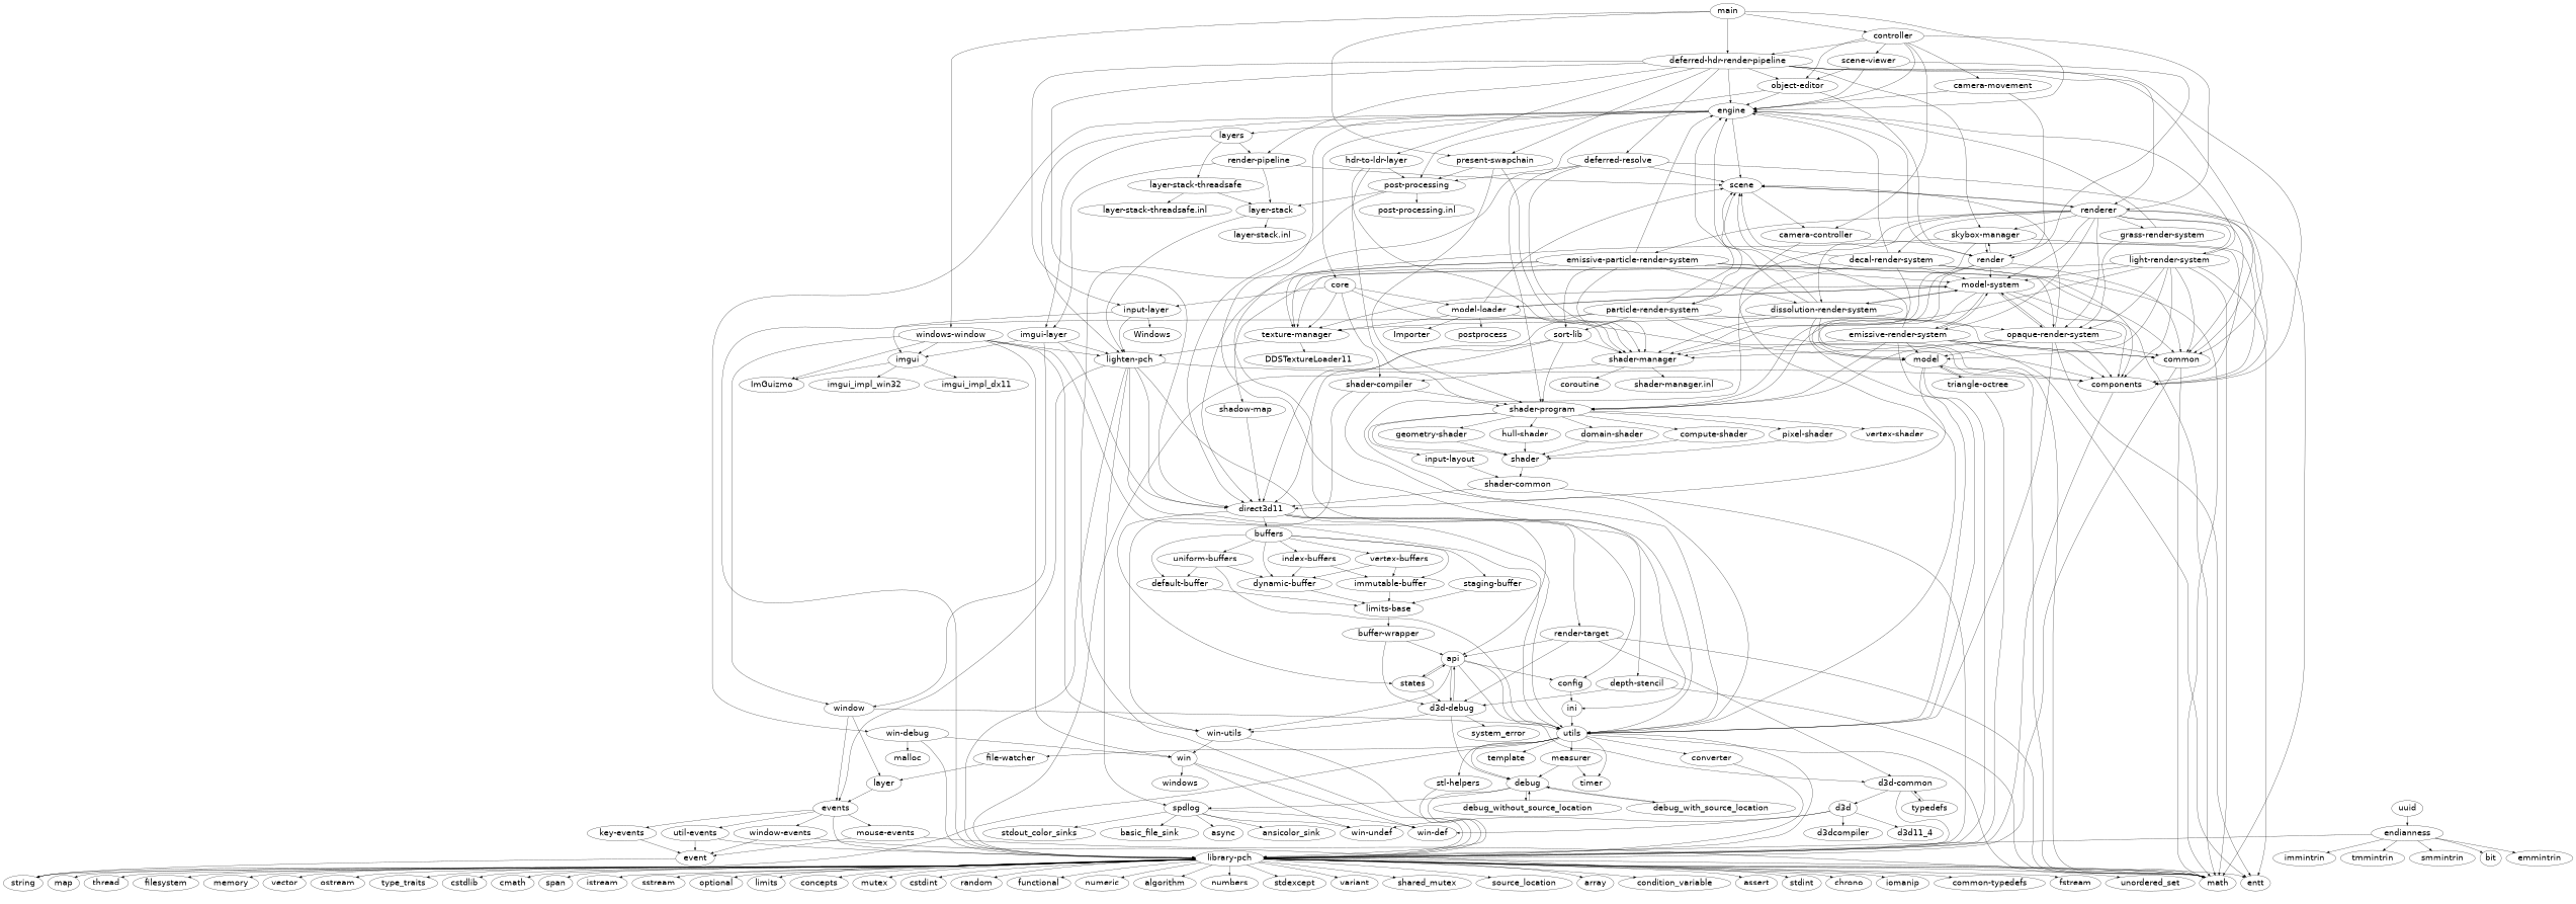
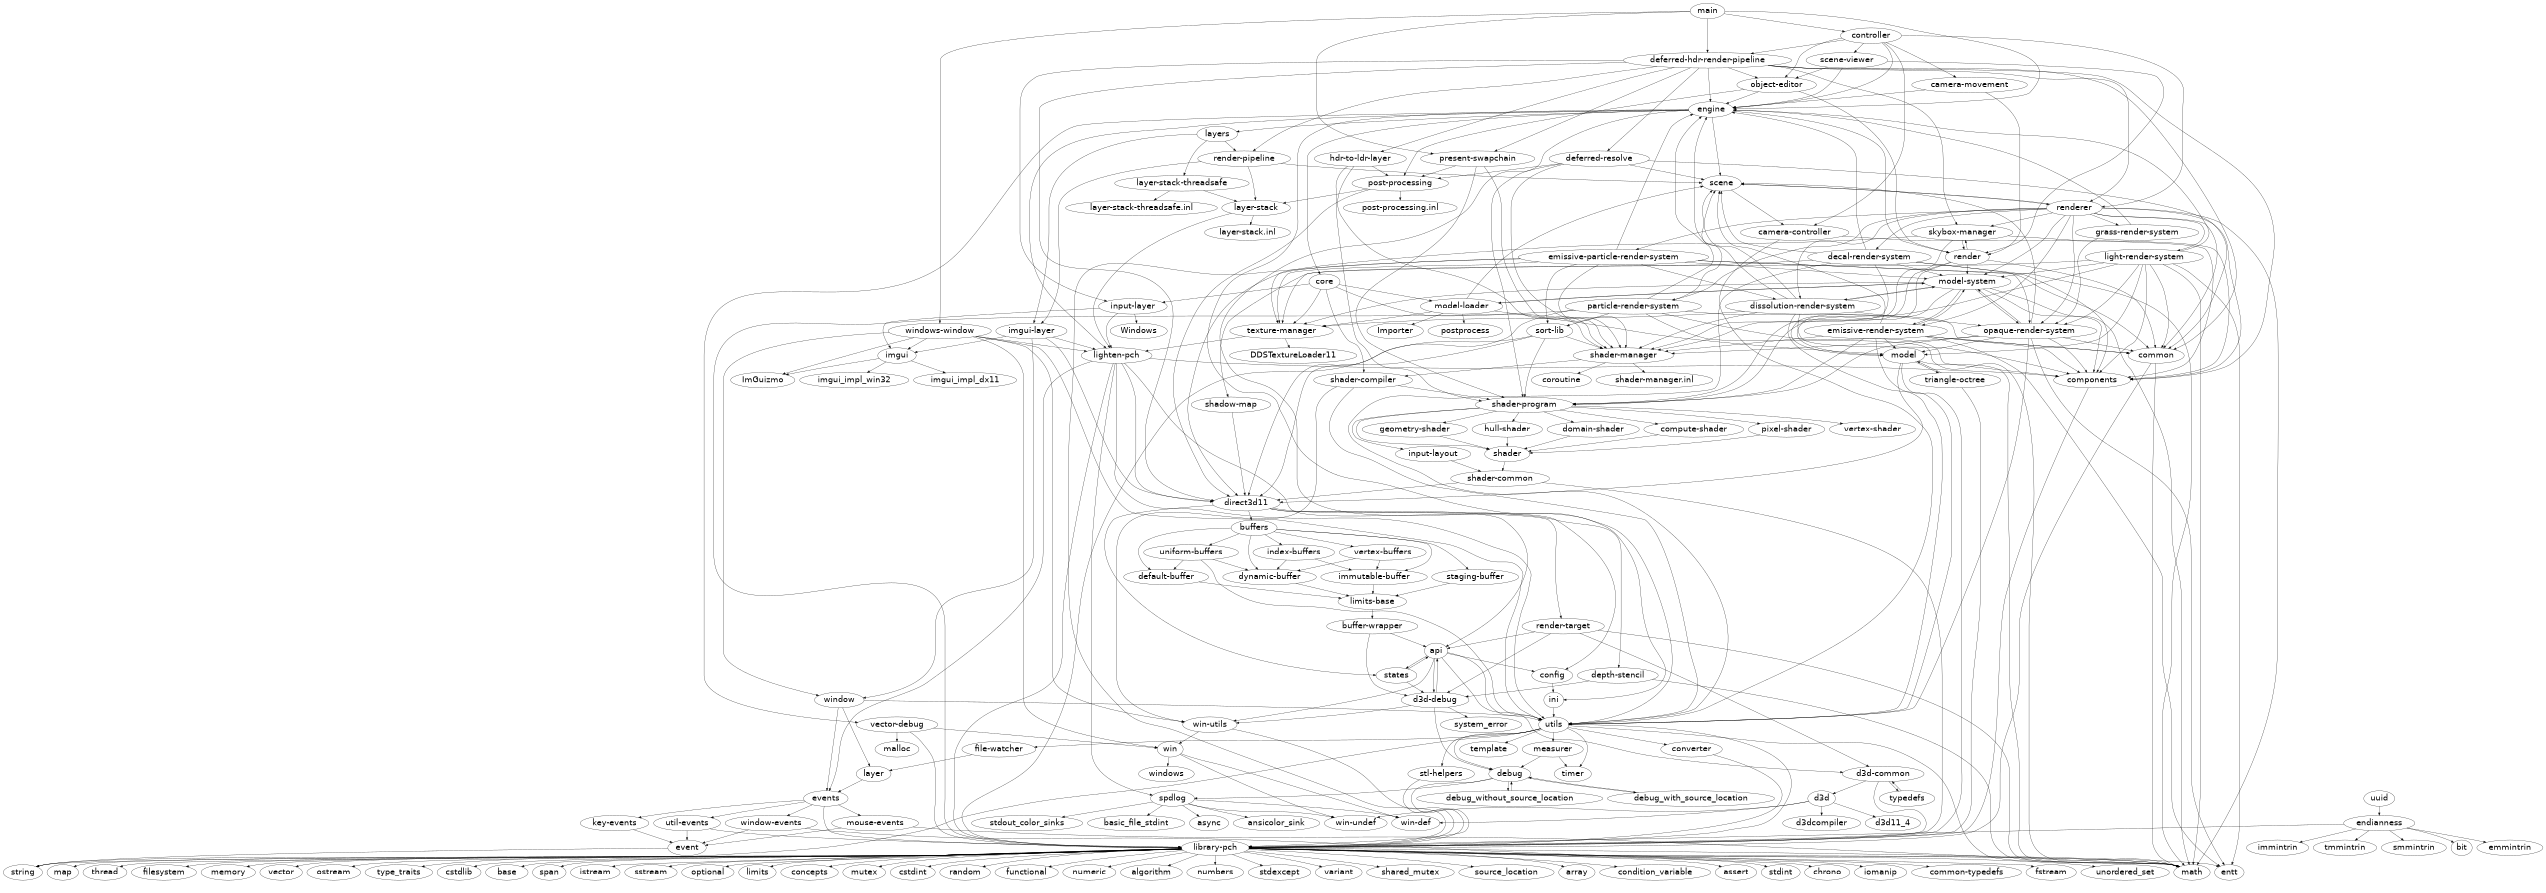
  digraph {
    clusterrank=local
    fontname=Helvetica
    fontsize=32
    node [fontname=Helvetica fontsize=32]
    components
    "library-pch"
    string
    entt
    chrono
    iomanip
    math
    "common-typedefs"
    fstream
    unordered_set
    map
    thread
    filesystem
    memory
    vector
    ostream
    type_traits
    cstdlib
-   cmath
+   cmath [label=base]
    span
    istream
    sstream
    optional
    limits
    concepts
    mutex
    cstdint
    random
    functional
    numeric
    algorithm
    numbers
    stdexcept
    variant
    shared_mutex
    source_location
    array
    condition_variable
    assert
    stdint
    "input-layer"
    "lighten-pch"
    imgui
    Windows
    direct3d11
    utils
    events
    spdlog
    config
    ImGuizmo
    imgui_impl_win32
    imgui_impl_dx11
    api
    buffers
    "render-target"
    states
    "depth-stencil"
    debug
    "file-watcher"
    "stl-helpers"
    measurer
    timer
    converter
    template
    "util-events"
    "mouse-events"
    "key-events"
    "window-events"
    "win-undef"
    "win-def"
    async
    ansicolor_sink
    stdout_color_sinks
-   basic_file_sink
+   basic_file_sink [label=basic_file_stdint]
    ini
    "model-system"
    "emissive-render-system"
    model
    "opaque-render-system"
    "dissolution-render-system"
    "texture-manager"
    "model-loader"
    "shader-manager"
    scene
    "shader-program"
    common
    "triangle-octree"
    engine
    DDSTextureLoader11
    Importer
    postprocess
    "shader-compiler"
    "shader-manager.inl"
    coroutine
    renderer
    "camera-controller"
    "pixel-shader"
    shader
    "input-layout"
    "geometry-shader"
    "hull-shader"
    "domain-shader"
    "vertex-shader"
    "compute-shader"
    "emissive-particle-render-system"
    "sort-lib"
-   "win-debug"
+   "win-debug" [label="vector-debug"]
    layers
    core
    render
    "win-utils"
    "d3d-common"
    "d3d-debug"
    "staging-buffer"
    "dynamic-buffer"
    "immutable-buffer"
    "index-buffers"
    "uniform-buffers"
    "default-buffer"
    "vertex-buffers"
    d3d
    typedefs
    win
    system_error
    endianness
    tmmintrin
    smmintrin
    bit
    emmintrin
    immintrin
    malloc
    windows
    "render-pipeline"
    "imgui-layer"
    "layer-stack-threadsafe"
    "layer-stack"
    window
    "layer-stack-threadsafe.inl"
    "layer-stack.inl"
    debug_without_source_location
    debug_with_source_location
    layer
    "light-render-system"
    "shadow-map"
    n145 [label="limits-base"]
    "buffer-wrapper"
    "shader-common"
    "skybox-manager"
    "decal-render-system"
    "particle-render-system"
    "grass-render-system"
    event
    "windows-window"
    d3d11_4
    d3dcompiler
    main
    "present-swapchain"
    controller
    "deferred-hdr-render-pipeline"
    "post-processing"
    "scene-viewer"
    "object-editor"
    "camera-movement"
    "deferred-resolve"
    "hdr-to-ldr-layer"
    "post-processing.inl"
    uuid
    components -> "library-pch"
    "library-pch" -> string
    "library-pch" -> entt
    "library-pch" -> chrono
    "library-pch" -> iomanip
    "library-pch" -> math
    "library-pch" -> "common-typedefs"
    "library-pch" -> fstream
    "library-pch" -> unordered_set
    "library-pch" -> map
    "library-pch" -> thread
    "library-pch" -> filesystem
    "library-pch" -> memory
    "library-pch" -> vector
    "library-pch" -> ostream
    "library-pch" -> type_traits
    "library-pch" -> cstdlib
    "library-pch" -> cmath
    "library-pch" -> span
    "library-pch" -> istream
    "library-pch" -> sstream
    "library-pch" -> optional
    "library-pch" -> limits
    "library-pch" -> concepts
    "library-pch" -> mutex
    "library-pch" -> cstdint
    "library-pch" -> random
    "library-pch" -> functional
    "library-pch" -> numeric
    "library-pch" -> algorithm
    "library-pch" -> numbers
    "library-pch" -> stdexcept
    "library-pch" -> variant
    "library-pch" -> shared_mutex
    "library-pch" -> source_location
    "library-pch" -> array
    "library-pch" -> condition_variable
    "library-pch" -> assert
    "library-pch" -> stdint
    "input-layer" -> "lighten-pch"
    "input-layer" -> imgui
    "input-layer" -> Windows
    "lighten-pch" -> components
    "lighten-pch" -> "library-pch"
    "lighten-pch" -> direct3d11
    "lighten-pch" -> utils
    "lighten-pch" -> events
    "lighten-pch" -> spdlog
    "lighten-pch" -> config
    imgui -> ImGuizmo
    imgui -> imgui_impl_win32
    imgui -> imgui_impl_dx11
    direct3d11 -> api
    direct3d11 -> buffers
    direct3d11 -> "render-target"
    direct3d11 -> states
    direct3d11 -> "depth-stencil"
    utils -> "library-pch"
    utils -> string
    utils -> math
    utils -> debug
    utils -> "file-watcher"
    utils -> "stl-helpers"
    utils -> measurer
    utils -> timer
    utils -> converter
    utils -> template
    events -> "library-pch"
    events -> "util-events"
    events -> "mouse-events"
    events -> "key-events"
    events -> "window-events"
    spdlog -> "win-undef"
    spdlog -> "win-def"
    spdlog -> async
    spdlog -> ansicolor_sink
    spdlog -> stdout_color_sinks
    spdlog -> basic_file_sink
    config -> ini
    api -> utils
    api -> config
    api -> states
    api -> "win-utils"
    api -> "d3d-common"
    api -> "d3d-debug"
    buffers -> "staging-buffer"
    buffers -> "dynamic-buffer"
    buffers -> "immutable-buffer"
    buffers -> "index-buffers"
    buffers -> "uniform-buffers"
    buffers -> "default-buffer"
    buffers -> "vertex-buffers"
    "render-target" -> math
    "render-target" -> api
    "render-target" -> "d3d-common"
    "render-target" -> "d3d-debug"
    states -> api
    states -> "d3d-debug"
    "depth-stencil" -> math
    "depth-stencil" -> "d3d-debug"
    debug -> "library-pch"
    debug -> spdlog
    debug -> debug_without_source_location
    debug -> debug_with_source_location
    "file-watcher" -> layer
    "stl-helpers" -> "library-pch"
    measurer -> debug
    measurer -> timer
    converter -> "library-pch"
    "util-events" -> "library-pch"
    "util-events" -> event
    "mouse-events" -> math
    "mouse-events" -> event
    "key-events" -> event
    "window-events" -> math
    "window-events" -> event
    ini -> utils
    "model-system" -> components
    "model-system" -> math
    "model-system" -> "emissive-render-system"
    "model-system" -> model
    "model-system" -> "opaque-render-system"
    "model-system" -> "dissolution-render-system"
    "model-system" -> "texture-manager"
    "model-system" -> "model-loader"
    "emissive-render-system" -> components
    "emissive-render-system" -> entt
    "emissive-render-system" -> utils
    "emissive-render-system" -> "model-system"
    "emissive-render-system" -> model
    "emissive-render-system" -> "shader-manager"
    "emissive-render-system" -> scene
    "emissive-render-system" -> "shader-program"
    "emissive-render-system" -> common
    model -> "library-pch"
    model -> math
    model -> direct3d11
    model -> "triangle-octree"
    "opaque-render-system" -> components
    "opaque-render-system" -> entt
    "opaque-render-system" -> utils
    "opaque-render-system" -> "model-system"
    "opaque-render-system" -> model
    "opaque-render-system" -> "shader-manager"
    "opaque-render-system" -> scene
    "opaque-render-system" -> "shader-program"
    "opaque-render-system" -> common
    "dissolution-render-system" -> components
    "dissolution-render-system" -> utils
    "dissolution-render-system" -> "model-system"
    "dissolution-render-system" -> "opaque-render-system"
    "dissolution-render-system" -> "texture-manager"
    "dissolution-render-system" -> "shader-manager"
    "dissolution-render-system" -> scene
    "dissolution-render-system" -> engine
    "texture-manager" -> "lighten-pch"
    "texture-manager" -> DDSTextureLoader11
    "model-loader" -> "model-system"
    "model-loader" -> model
    "model-loader" -> "texture-manager"
    "model-loader" -> scene
    "model-loader" -> Importer
    "model-loader" -> postprocess
    "shader-manager" -> "shader-compiler"
    "shader-manager" -> "shader-manager.inl"
    "shader-manager" -> coroutine
    scene -> renderer
    scene -> "camera-controller"
    "shader-program" -> "pixel-shader"
    "shader-program" -> shader
    "shader-program" -> "input-layout"
    "shader-program" -> "geometry-shader"
    "shader-program" -> "hull-shader"
    "shader-program" -> "domain-shader"
    "shader-program" -> "vertex-shader"
    "shader-program" -> "compute-shader"
    common -> "library-pch"
    common -> math
    "triangle-octree" -> "library-pch"
    "triangle-octree" -> model
    engine -> "lighten-pch"
    engine -> utils
    engine -> ini
    engine -> scene
    engine -> "win-debug"
    engine -> layers
    engine -> core
    engine -> render
    "shader-compiler" -> utils
    "shader-compiler" -> "shader-program"
    "shader-compiler" -> "win-utils"
    renderer -> components
    renderer -> math
    renderer -> "model-system"
    renderer -> "emissive-render-system"
    renderer -> "opaque-render-system"
    renderer -> "dissolution-render-system"
    renderer -> scene
    renderer -> common
    renderer -> "emissive-particle-render-system"
    renderer -> "light-render-system"
    renderer -> "skybox-manager"
    renderer -> "decal-render-system"
    renderer -> "particle-render-system"
    renderer -> "grass-render-system"
    "camera-controller" -> components
    "camera-controller" -> utils
    "pixel-shader" -> shader
    shader -> "shader-common"
    "input-layout" -> "shader-common"
    "geometry-shader" -> shader
    "hull-shader" -> shader
    "domain-shader" -> shader
    "compute-shader" -> shader
    "emissive-particle-render-system" -> "library-pch"
    "emissive-particle-render-system" -> math
    "emissive-particle-render-system" -> direct3d11
    "emissive-particle-render-system" -> "model-system"
    "emissive-particle-render-system" -> "dissolution-render-system"
    "emissive-particle-render-system" -> "texture-manager"
    "emissive-particle-render-system" -> "shader-manager"
    "emissive-particle-render-system" -> common
    "emissive-particle-render-system" -> engine
    "emissive-particle-render-system" -> "sort-lib"
    "sort-lib" -> "library-pch"
    "sort-lib" -> direct3d11
    "sort-lib" -> "shader-manager"
    "sort-lib" -> "shader-program"
    "win-debug" -> "library-pch"
    "win-debug" -> win
    "win-debug" -> malloc
    layers -> "render-pipeline"
    layers -> "imgui-layer"
    layers -> "layer-stack-threadsafe"
    core -> "input-layer"
    core -> "texture-manager"
    core -> "model-loader"
    core -> "shader-manager"
    core -> "shader-compiler"
    render -> "model-system"
    render -> model
    render -> "shader-program"
    render -> common
    render -> "skybox-manager"
    "win-utils" -> "library-pch"
    "win-utils" -> win
    "d3d-common" -> "library-pch"
    "d3d-common" -> d3d
    "d3d-common" -> typedefs
    "d3d-debug" -> api
    "d3d-debug" -> debug
    "d3d-debug" -> "win-utils"
    "d3d-debug" -> system_error
    "staging-buffer" -> n145
    "dynamic-buffer" -> n145
    "immutable-buffer" -> n145
    "index-buffers" -> "dynamic-buffer"
    "index-buffers" -> "immutable-buffer"
    "uniform-buffers" -> utils
    "uniform-buffers" -> "dynamic-buffer"
    "uniform-buffers" -> "default-buffer"
    "default-buffer" -> n145
    "vertex-buffers" -> "dynamic-buffer"
    "vertex-buffers" -> "immutable-buffer"
    d3d -> "win-undef"
    d3d -> "win-def"
    d3d -> d3d11_4
    d3d -> d3dcompiler
    typedefs -> "d3d-common"
    win -> "win-undef"
    win -> "win-def"
    win -> windows
    endianness -> "library-pch"
    endianness -> tmmintrin
    endianness -> smmintrin
    endianness -> bit
    endianness -> emmintrin
    endianness -> immintrin
    "render-pipeline" -> scene
    "render-pipeline" -> "imgui-layer"
    "render-pipeline" -> "layer-stack"
    "imgui-layer" -> "lighten-pch"
    "imgui-layer" -> imgui
    "imgui-layer" -> direct3d11
    "imgui-layer" -> window
    "layer-stack-threadsafe" -> "layer-stack"
    "layer-stack-threadsafe" -> "layer-stack-threadsafe.inl"
    "layer-stack" -> "lighten-pch"
    "layer-stack" -> "layer-stack.inl"
    window -> utils
    window -> events
    window -> layer
    debug_without_source_location -> debug
    debug_with_source_location -> debug
    layer -> events
    "light-render-system" -> components
    "light-render-system" -> entt
    "light-render-system" -> math
    "light-render-system" -> "model-system"
    "light-render-system" -> model
    "light-render-system" -> "opaque-render-system"
    "light-render-system" -> "shader-program"
    "light-render-system" -> common
    "light-render-system" -> engine
    "light-render-system" -> "shadow-map"
    "shadow-map" -> direct3d11
    n145 -> "buffer-wrapper"
    "buffer-wrapper" -> api
    "buffer-wrapper" -> "d3d-debug"
    "shader-common" -> "library-pch"
    "shader-common" -> direct3d11
    "skybox-manager" -> components
    "skybox-manager" -> "texture-manager"
    "skybox-manager" -> "shader-manager"
    "skybox-manager" -> render
    "decal-render-system" -> components
    "decal-render-system" -> utils
    "decal-render-system" -> "model-system"
    "decal-render-system" -> "opaque-render-system"
    "decal-render-system" -> "texture-manager"
    "decal-render-system" -> "shader-manager"
    "decal-render-system" -> scene
    "decal-render-system" -> engine
    "particle-render-system" -> components
    "particle-render-system" -> "library-pch"
    "particle-render-system" -> math
    "particle-render-system" -> direct3d11
    "particle-render-system" -> scene
    "particle-render-system" -> common
    "particle-render-system" -> engine
    "particle-render-system" -> "sort-lib"
    "grass-render-system" -> "opaque-render-system"
    "grass-render-system" -> engine
    event -> string
    "windows-window" -> "lighten-pch"
    "windows-window" -> imgui
    "windows-window" -> utils
    "windows-window" -> ImGuizmo
    "windows-window" -> "win-utils"
    "windows-window" -> win
    "windows-window" -> window
    main -> engine
    main -> "windows-window"
    main -> "present-swapchain"
    main -> controller
    main -> "deferred-hdr-render-pipeline"
    "present-swapchain" -> "shader-manager"
    "present-swapchain" -> "shader-program"
    "present-swapchain" -> "post-processing"
    controller -> engine
    controller -> renderer
    controller -> "camera-controller"
    controller -> "deferred-hdr-render-pipeline"
    controller -> "scene-viewer"
    controller -> "object-editor"
    controller -> "camera-movement"
    "deferred-hdr-render-pipeline" -> components
    "deferred-hdr-render-pipeline" -> "input-layer"
    "deferred-hdr-render-pipeline" -> direct3d11
    "deferred-hdr-render-pipeline" -> common
    "deferred-hdr-render-pipeline" -> engine
    "deferred-hdr-render-pipeline" -> renderer
    "deferred-hdr-render-pipeline" -> "render-pipeline"
    "deferred-hdr-render-pipeline" -> "skybox-manager"
    "deferred-hdr-render-pipeline" -> "present-swapchain"
    "deferred-hdr-render-pipeline" -> "object-editor"
    "deferred-hdr-render-pipeline" -> "deferred-resolve"
    "deferred-hdr-render-pipeline" -> "hdr-to-ldr-layer"
    "post-processing" -> direct3d11
    "post-processing" -> "layer-stack"
    "post-processing" -> "post-processing.inl"
    "scene-viewer" -> engine
    "scene-viewer" -> render
    "scene-viewer" -> "object-editor"
    "object-editor" -> engine
    "object-editor" -> render
    "object-editor" -> "post-processing"
    "camera-movement" -> engine
    "camera-movement" -> render
    "deferred-resolve" -> "shader-manager"
    "deferred-resolve" -> scene
    "deferred-resolve" -> "shader-program"
    "deferred-resolve" -> common
    "deferred-resolve" -> "post-processing"
    "hdr-to-ldr-layer" -> "shader-manager"
    "hdr-to-ldr-layer" -> "shader-program"
    "hdr-to-ldr-layer" -> "post-processing"
    uuid -> endianness
  }
